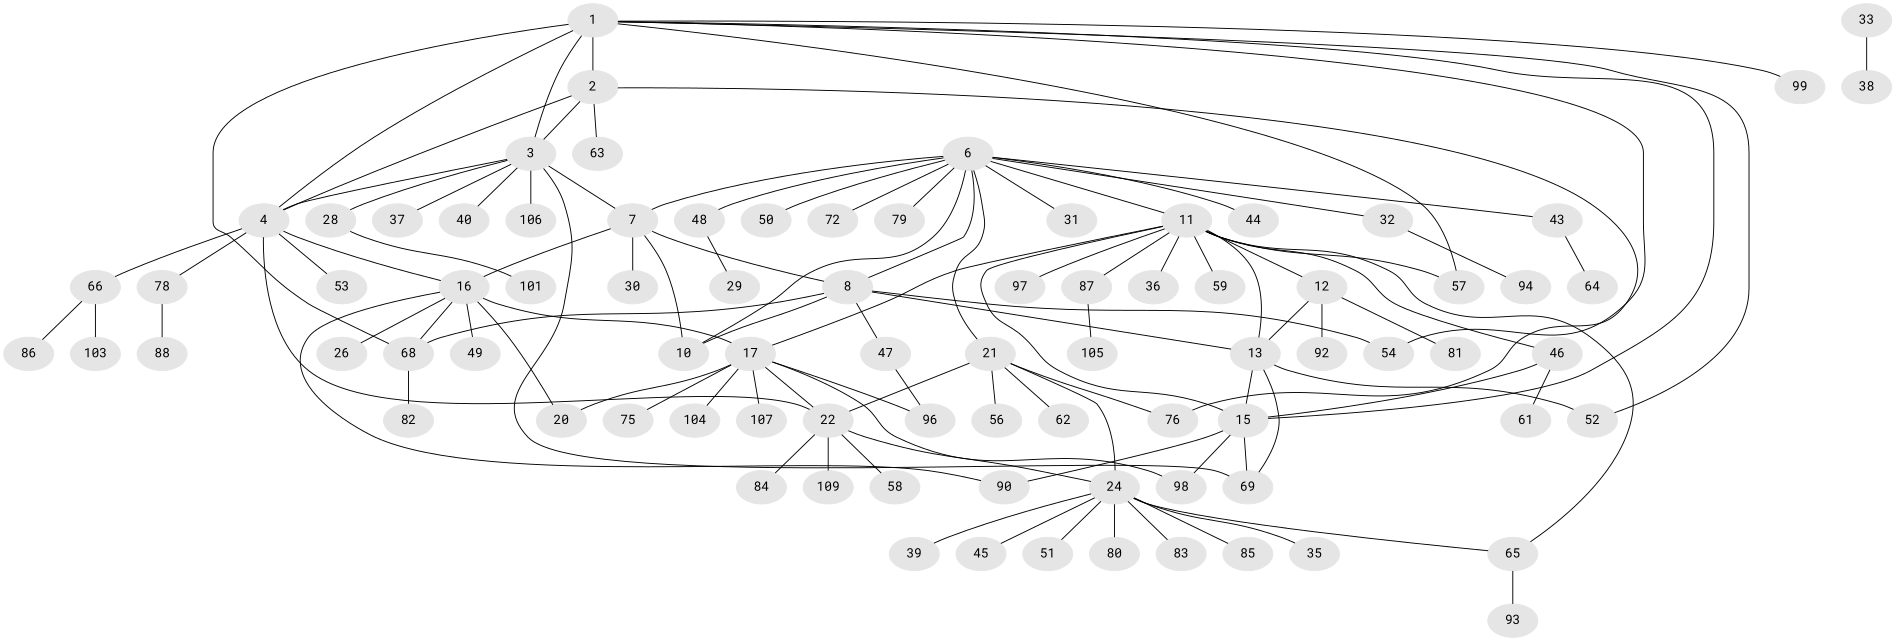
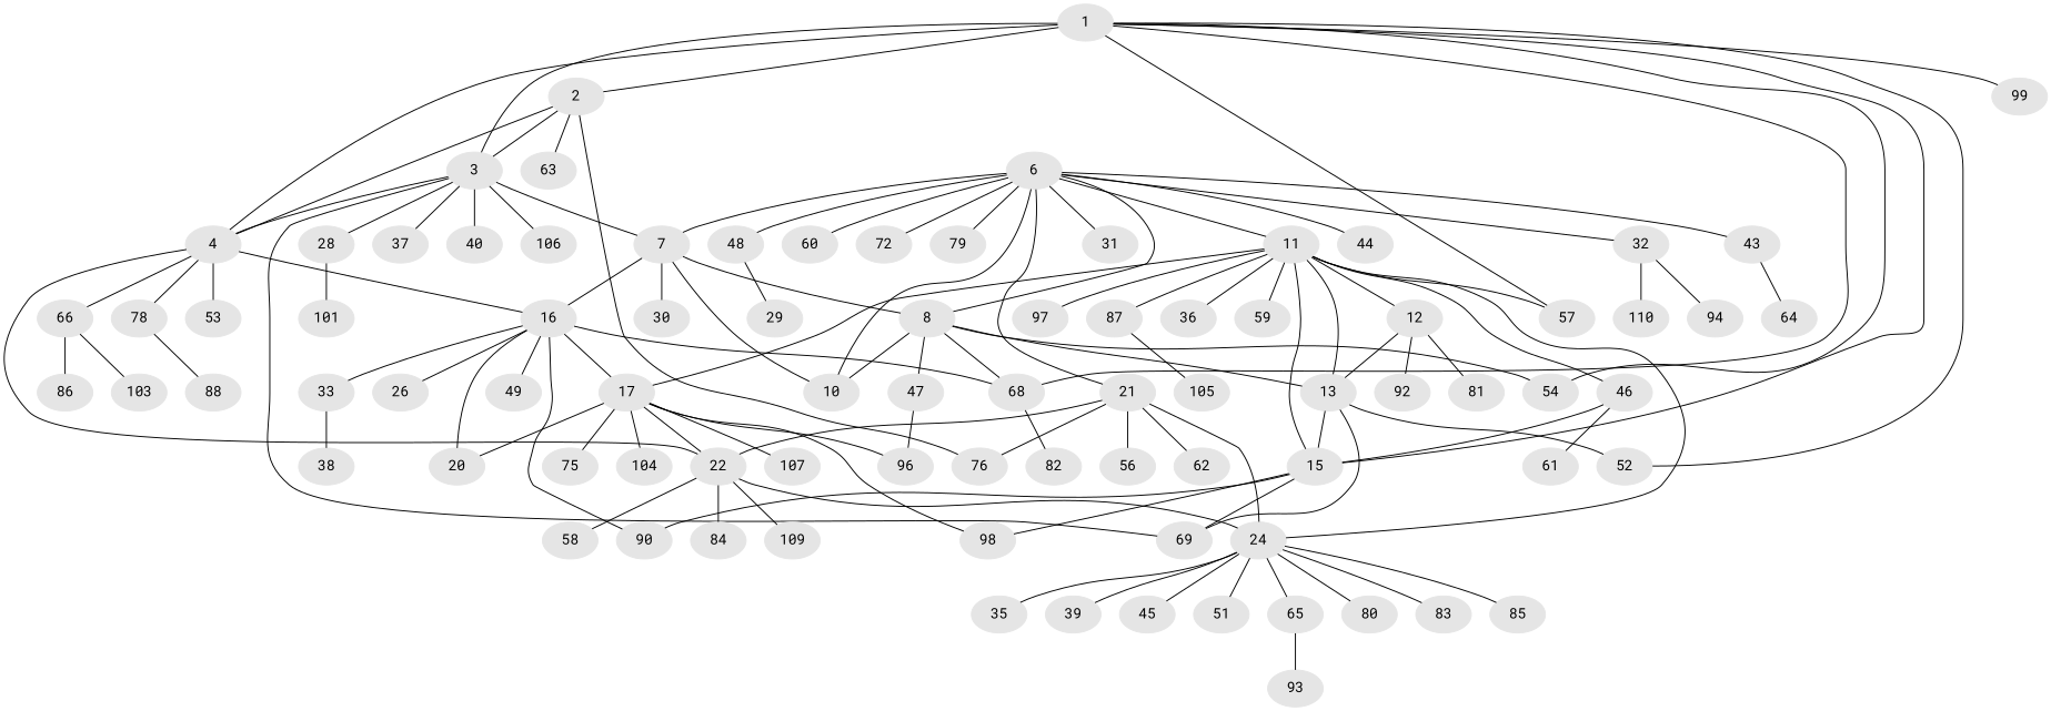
  graph {
    fontname="Roboto Mono"
    node [color=gray90 fontname="Roboto Mono" style=filled]
    edge [fontname="Roboto Mono"]
    1 [super="+5"]
    2
    3 [super="+27"]
    4 [super="+67"]
    15 [super="+41"]
    52
    54
    57
    68 [super="+70"]
    99
    63
    76
    7 [super="+91"]
    28
    37
    40
    69 [super="+74"]
    106
    22 [super="+95"]
    16 [super="+19"]
    53
    66
    78
    90
    98
    82
    24 [super="+25"]
    58
    84
    109
    10
    8 [super="+42"]
    30 [super="+77"]
    101
    17 [super="+18"]
    20
    26
    33 [super="+34"]
    49 [super="+89"]
    86
    103
    88
    6 [super="+9"]
    11 [super="+71"]
    21 [super="+23"]
    31
    32 [super="+55"]
    43
    44
    48
-   50
+   50 [label=60]
    72
    79
    13 [super="+102"]
    47
    12 [super="+14"]
    36 [super="+108"]
    46
    59
    87
    97
    56 [super="+73"]
    62
    94
+   110
    64
    29
    96
    81
    92
    75
    104
    107
    35 [super="+60"]
    39
    45
    51
    65
    80
    83
    85
    61
    105
    38 [super="+100"]
    93 [super="+111"]
    1 -- 2 [weight=2]
    1 -- 3 [weight=2]
    1 -- 4 [weight=2]
    1 -- 15
    1 -- 52
    1 -- 54
    1 -- 57
    1 -- 68
    1 -- 99
    2 -- 3
    2 -- 4
    2 -- 63
    2 -- 76
    3 -- 4
    3 -- 7
    3 -- 28
    3 -- 37
    3 -- 40
    3 -- 69
    3 -- 106
    4 -- 22
    4 -- 16
    4 -- 53
    4 -- 66
    4 -- 78
    15 -- 69
    15 -- 90
    15 -- 98
    68 -- 82
    7 -- 16
    7 -- 10
    7 -- 8
    7 -- 30
    28 -- 101
    22 -- 24 [weight=2]
    22 -- 58
    22 -- 84
    22 -- 109
    16 -- 68
    16 -- 90
    16 -- 17 [weight=4]
    16 -- 20 [weight=2]
    16 -- 26
+   16 -- 33
    16 -- 49
    66 -- 86
    66 -- 103
    78 -- 88
    24 -- 35
    24 -- 39
    24 -- 45
    24 -- 51
    24 -- 65
    24 -- 80
    24 -- 83
    24 -- 85
    8 -- 54
    8 -- 68
    8 -- 10
    8 -- 13
    8 -- 47
    17 -- 22
    17 -- 98
    17 -- 20 [weight=2]
    17 -- 96
    17 -- 75
    17 -- 104
    17 -- 107
    33 -- 38
    6 -- 7 [weight=2]
    6 -- 10 [weight=2]
    6 -- 8 [weight=2]
    6 -- 11
    6 -- 21
    6 -- 31
    6 -- 32
    6 -- 43
    6 -- 44
    6 -- 48
    6 -- 50
    6 -- 72
    6 -- 79
    11 -- 15
    11 -- 57
-   11 -- 65
+   11 -- 24
    11 -- 17
    11 -- 13
    11 -- 12 [weight=2]
    11 -- 36
    11 -- 46
    11 -- 59
    11 -- 87
    11 -- 97
    21 -- 76
    21 -- 22 [weight=2]
    21 -- 24 [weight=4]
    21 -- 56
    21 -- 62
    32 -- 94
+   32 -- 110
    43 -- 64
    48 -- 29
    13 -- 15
    13 -- 52
    13 -- 69
    47 -- 96
    12 -- 13 [weight=2]
    12 -- 81
    12 -- 92
    46 -- 15 [weight=2]
    46 -- 61
    87 -- 105
    65 -- 93
  }
